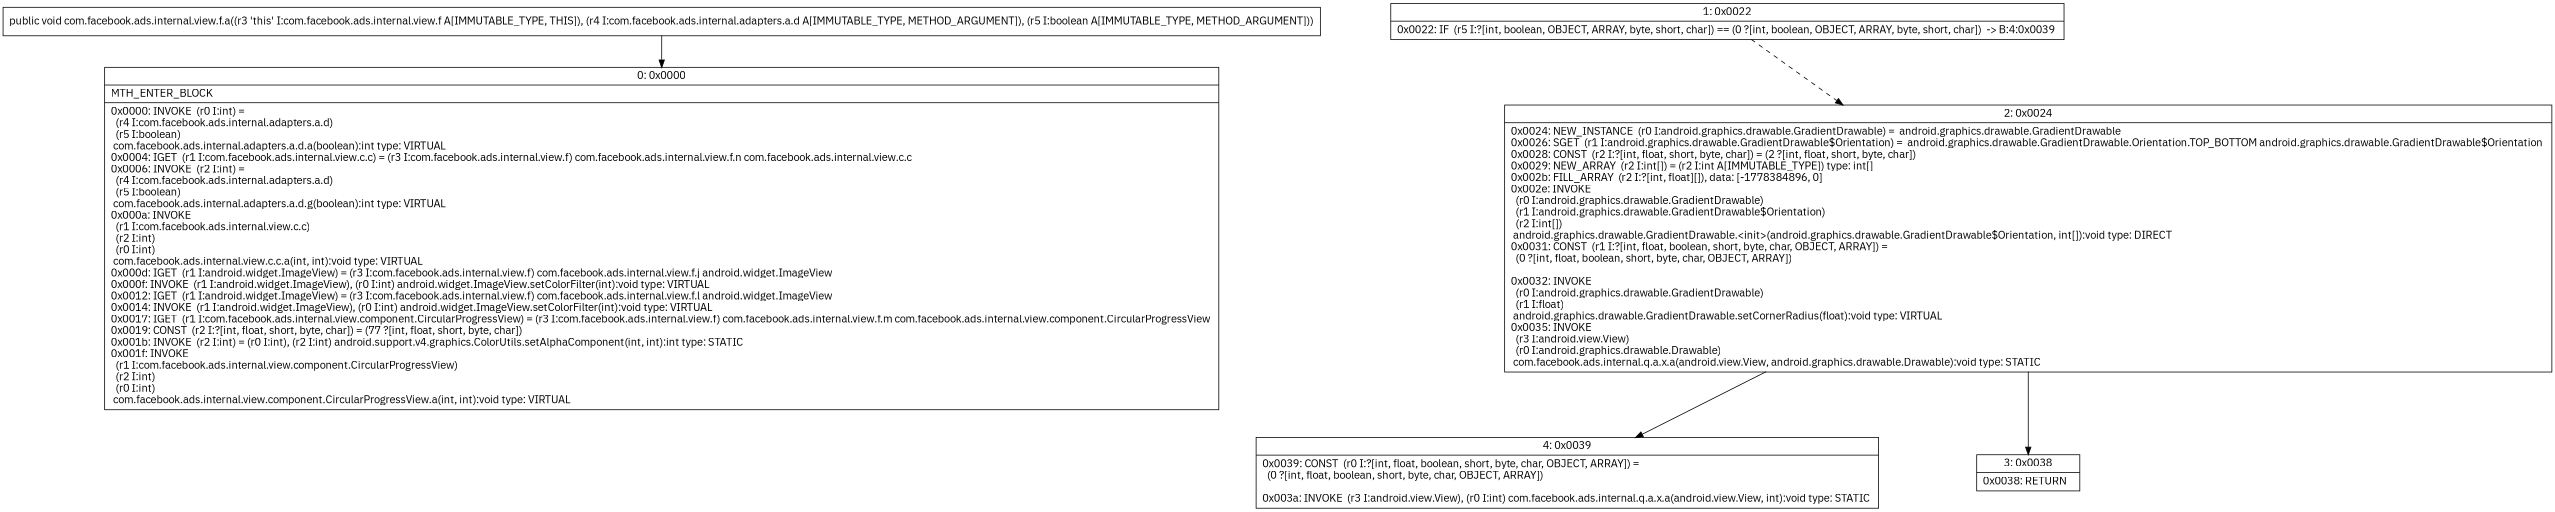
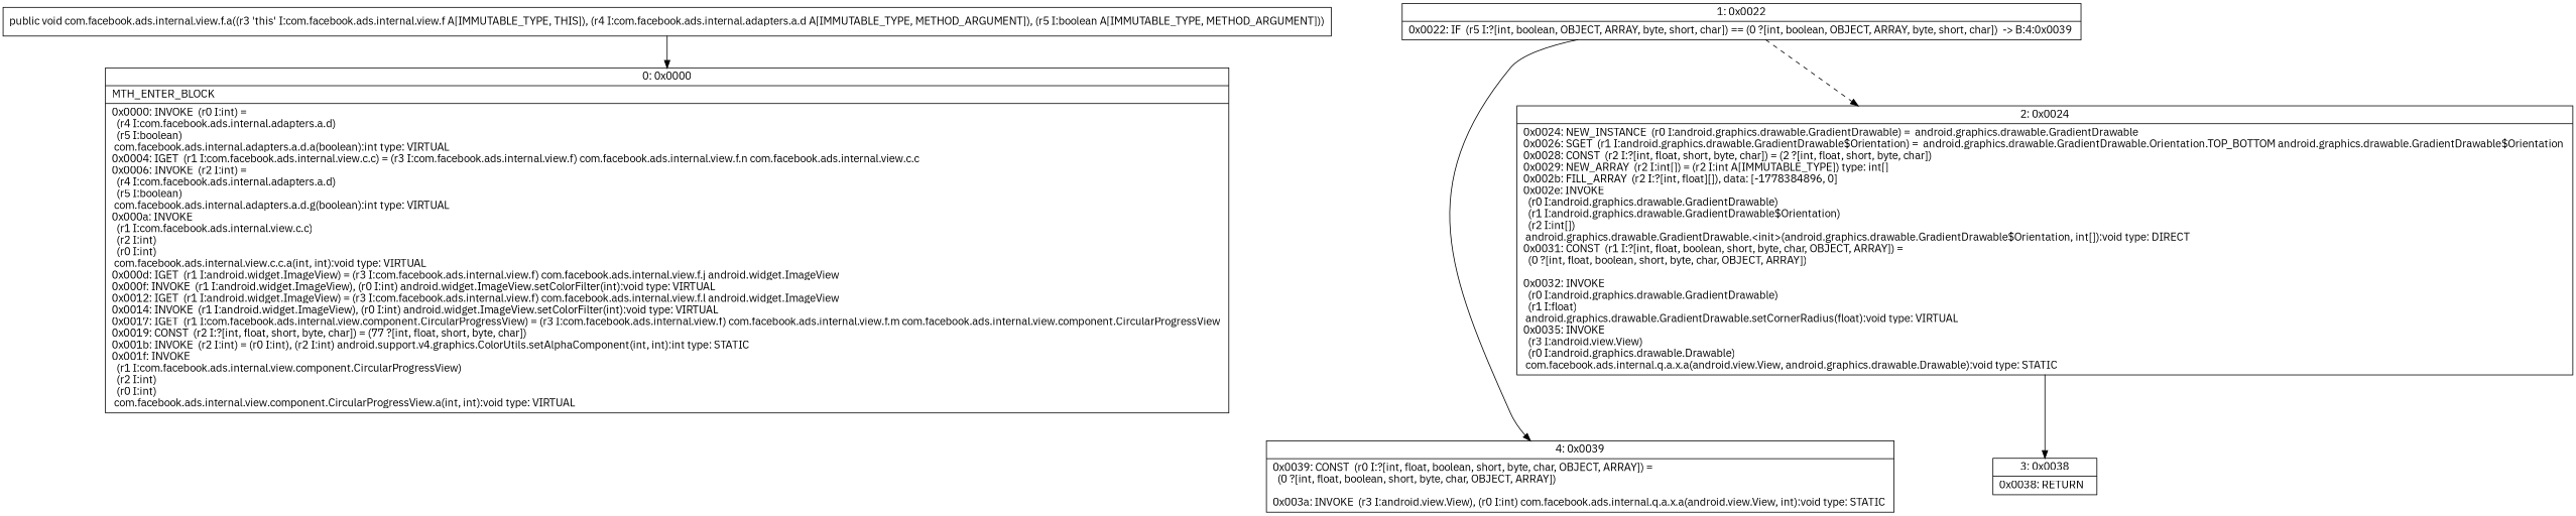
  digraph {
    fontname="IBM Plex Sans"
    node [fontname="IBM Plex Sans" shape=record]
    edge [fontname="IBM Plex Sans"]
    n1 [label="{0\:\ 0x0000|MTH_ENTER_BLOCK\l|0x0000: INVOKE  (r0 I:int) = \l  (r4 I:com.facebook.ads.internal.adapters.a.d)\l  (r5 I:boolean)\l com.facebook.ads.internal.adapters.a.d.a(boolean):int type: VIRTUAL \l0x0004: IGET  (r1 I:com.facebook.ads.internal.view.c.c) = (r3 I:com.facebook.ads.internal.view.f) com.facebook.ads.internal.view.f.n com.facebook.ads.internal.view.c.c \l0x0006: INVOKE  (r2 I:int) = \l  (r4 I:com.facebook.ads.internal.adapters.a.d)\l  (r5 I:boolean)\l com.facebook.ads.internal.adapters.a.d.g(boolean):int type: VIRTUAL \l0x000a: INVOKE  \l  (r1 I:com.facebook.ads.internal.view.c.c)\l  (r2 I:int)\l  (r0 I:int)\l com.facebook.ads.internal.view.c.c.a(int, int):void type: VIRTUAL \l0x000d: IGET  (r1 I:android.widget.ImageView) = (r3 I:com.facebook.ads.internal.view.f) com.facebook.ads.internal.view.f.j android.widget.ImageView \l0x000f: INVOKE  (r1 I:android.widget.ImageView), (r0 I:int) android.widget.ImageView.setColorFilter(int):void type: VIRTUAL \l0x0012: IGET  (r1 I:android.widget.ImageView) = (r3 I:com.facebook.ads.internal.view.f) com.facebook.ads.internal.view.f.l android.widget.ImageView \l0x0014: INVOKE  (r1 I:android.widget.ImageView), (r0 I:int) android.widget.ImageView.setColorFilter(int):void type: VIRTUAL \l0x0017: IGET  (r1 I:com.facebook.ads.internal.view.component.CircularProgressView) = (r3 I:com.facebook.ads.internal.view.f) com.facebook.ads.internal.view.f.m com.facebook.ads.internal.view.component.CircularProgressView \l0x0019: CONST  (r2 I:?[int, float, short, byte, char]) = (77 ?[int, float, short, byte, char]) \l0x001b: INVOKE  (r2 I:int) = (r0 I:int), (r2 I:int) android.support.v4.graphics.ColorUtils.setAlphaComponent(int, int):int type: STATIC \l0x001f: INVOKE  \l  (r1 I:com.facebook.ads.internal.view.component.CircularProgressView)\l  (r2 I:int)\l  (r0 I:int)\l com.facebook.ads.internal.view.component.CircularProgressView.a(int, int):void type: VIRTUAL \l}"]
    n2 [label="{1\:\ 0x0022|0x0022: IF  (r5 I:?[int, boolean, OBJECT, ARRAY, byte, short, char]) == (0 ?[int, boolean, OBJECT, ARRAY, byte, short, char])  \-\> B:4:0x0039 \l}"]
    n3 [label="{2\:\ 0x0024|0x0024: NEW_INSTANCE  (r0 I:android.graphics.drawable.GradientDrawable) =  android.graphics.drawable.GradientDrawable \l0x0026: SGET  (r1 I:android.graphics.drawable.GradientDrawable$Orientation) =  android.graphics.drawable.GradientDrawable.Orientation.TOP_BOTTOM android.graphics.drawable.GradientDrawable$Orientation \l0x0028: CONST  (r2 I:?[int, float, short, byte, char]) = (2 ?[int, float, short, byte, char]) \l0x0029: NEW_ARRAY  (r2 I:int[]) = (r2 I:int A[IMMUTABLE_TYPE]) type: int[] \l0x002b: FILL_ARRAY  (r2 I:?[int, float][]), data: [\-1778384896, 0] \l0x002e: INVOKE  \l  (r0 I:android.graphics.drawable.GradientDrawable)\l  (r1 I:android.graphics.drawable.GradientDrawable$Orientation)\l  (r2 I:int[])\l android.graphics.drawable.GradientDrawable.\<init\>(android.graphics.drawable.GradientDrawable$Orientation, int[]):void type: DIRECT \l0x0031: CONST  (r1 I:?[int, float, boolean, short, byte, char, OBJECT, ARRAY]) = \l  (0 ?[int, float, boolean, short, byte, char, OBJECT, ARRAY])\l \l0x0032: INVOKE  \l  (r0 I:android.graphics.drawable.GradientDrawable)\l  (r1 I:float)\l android.graphics.drawable.GradientDrawable.setCornerRadius(float):void type: VIRTUAL \l0x0035: INVOKE  \l  (r3 I:android.view.View)\l  (r0 I:android.graphics.drawable.Drawable)\l com.facebook.ads.internal.q.a.x.a(android.view.View, android.graphics.drawable.Drawable):void type: STATIC \l}"]
    n4 [label="{4\:\ 0x0039|0x0039: CONST  (r0 I:?[int, float, boolean, short, byte, char, OBJECT, ARRAY]) = \l  (0 ?[int, float, boolean, short, byte, char, OBJECT, ARRAY])\l \l0x003a: INVOKE  (r3 I:android.view.View), (r0 I:int) com.facebook.ads.internal.q.a.x.a(android.view.View, int):void type: STATIC \l}"]
    n5 [label="{3\:\ 0x0038|0x0038: RETURN   \l}"]
    n6 [label="{public void com.facebook.ads.internal.view.f.a((r3 'this' I:com.facebook.ads.internal.view.f A[IMMUTABLE_TYPE, THIS]), (r4 I:com.facebook.ads.internal.adapters.a.d A[IMMUTABLE_TYPE, METHOD_ARGUMENT]), (r5 I:boolean A[IMMUTABLE_TYPE, METHOD_ARGUMENT])) }"]
    n2 -> n3 [style=dashed]
-   n3 -> n4
+   n2 -> n4
    n3 -> n5
    n6 -> n1
  }
